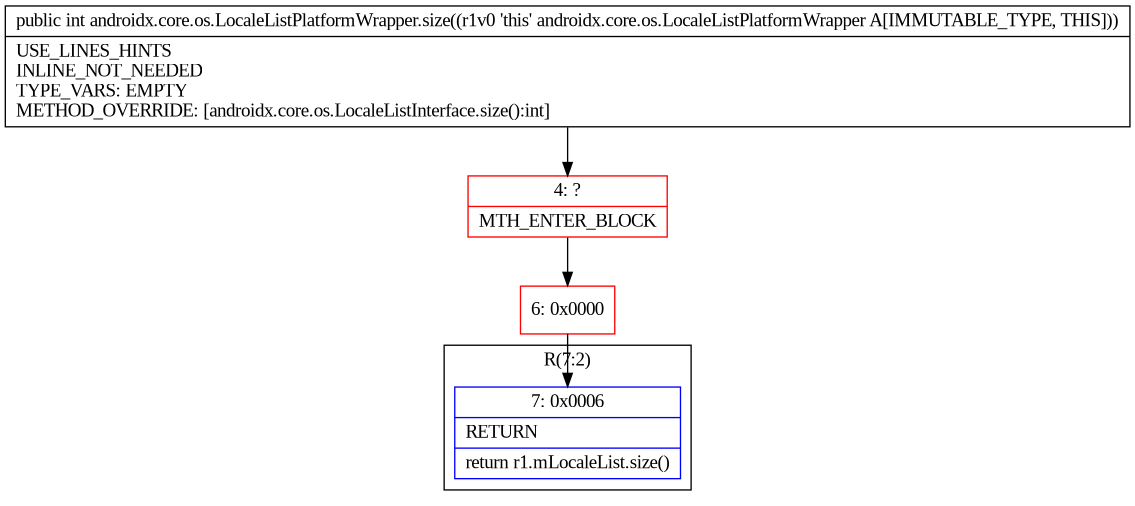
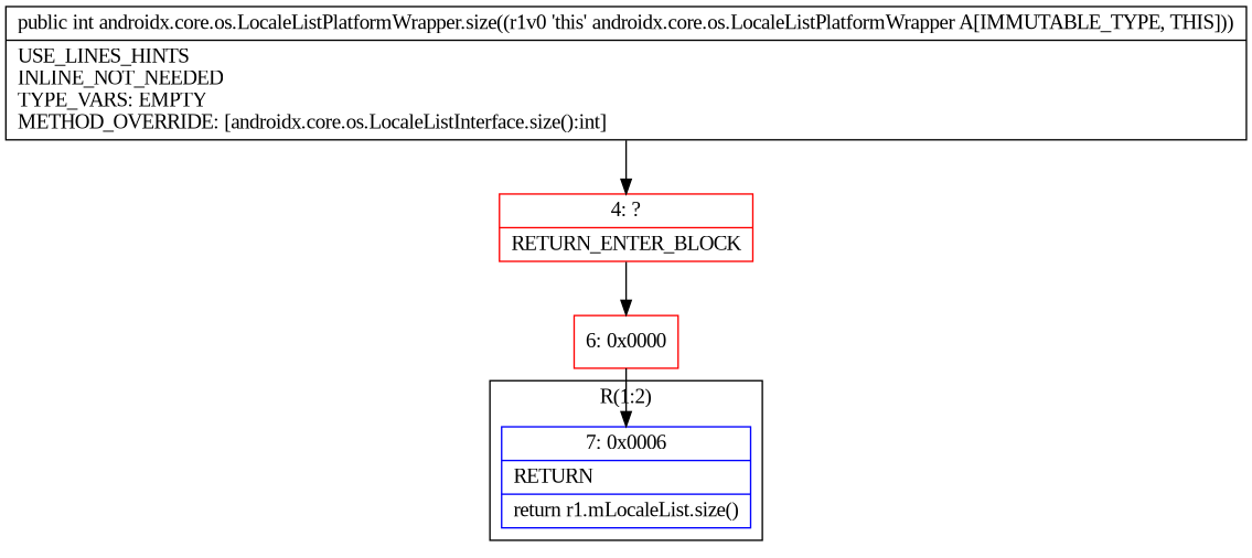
  digraph {
    fontname="Liberation Serif"
    node [color=red fontname="Liberation Serif" shape=record]
    edge [fontname="Liberation Serif"]
    n1 [color=blue label="{7\:\ 0x0006|RETURN\l|return r1.mLocaleList.size()\l}"]
-   n2 [label="{4\:\ ?|MTH_ENTER_BLOCK\l}"]
+   n2 [label="{4\:\ ?|RETURN_ENTER_BLOCK\l}"]
    n3 [label="{6\:\ 0x0000}"]
    n4 [label="{public int androidx.core.os.LocaleListPlatformWrapper.size((r1v0 'this' androidx.core.os.LocaleListPlatformWrapper A[IMMUTABLE_TYPE, THIS]))  | USE_LINES_HINTS\lINLINE_NOT_NEEDED\lTYPE_VARS: EMPTY\lMETHOD_OVERRIDE: [androidx.core.os.LocaleListInterface.size():int]\l}" color=""]
    subgraph cluster_1 {
-     label="R(7:2)"
+     label="R(1:2)"
      n1
    }
    n2 -> n3
    n3 -> n1
    n4 -> n2
  }
